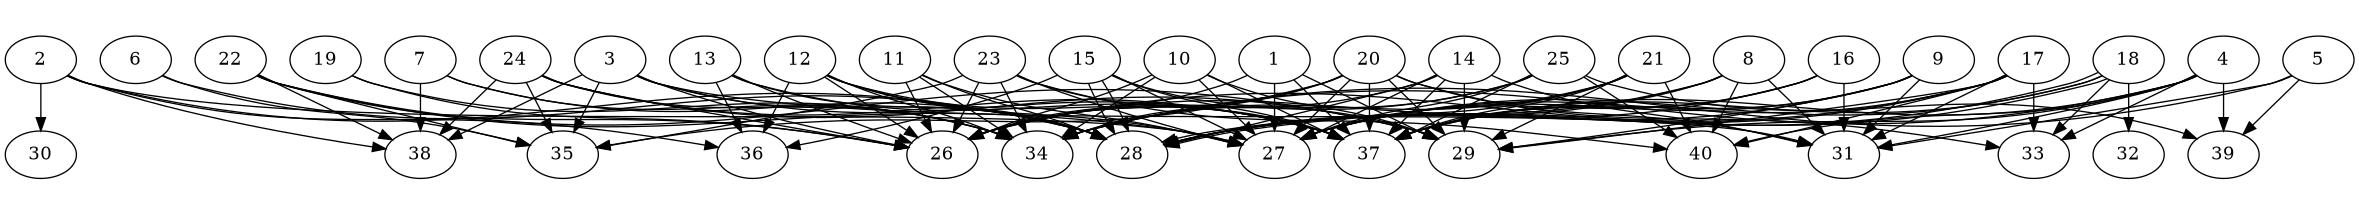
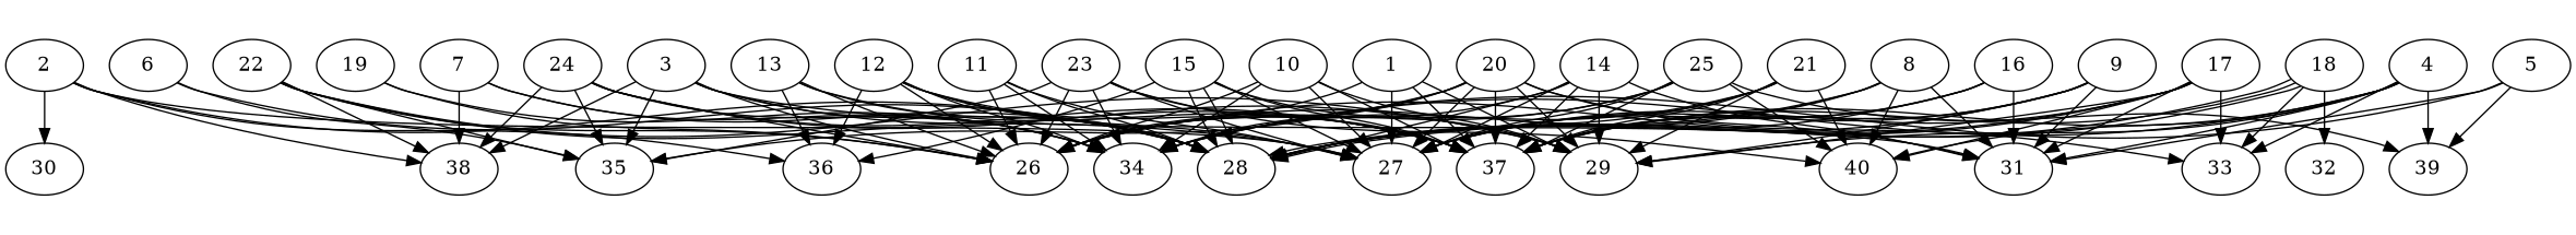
  digraph {
    node [alpha=0.15]
    1 [alpha=0.04 expect_size=10583040]
    26 [alpha=0.09 expect_size=19699712]
    27 [expect_size=30771200]
    29 [alpha=0.18 expect_size=15312896]
    37 [alpha=0.01 expect_size=8290304]
    2 [alpha=0.06 expect_size=10484736]
    28 [alpha=0.04 expect_size=42476544]
    30 [alpha=0.07 expect_size=23409664]
    36 [alpha=0.19 expect_size=34058240]
    38 [alpha=0.19 expect_size=44365824]
    3 [alpha=0.14 expect_size=17922048]
    31 [alpha=0.12 expect_size=45139968]
    35 [alpha=0.18 expect_size=47325184]
    4 [alpha=0.16 expect_size=38760448]
    33 [alpha=0.04 expect_size=9206784]
    34 [alpha=0.13 expect_size=16652288]
    39 [alpha=0.08 expect_size=6007808]
    40 [alpha=0.02 expect_size=48689152]
    5 [alpha=0.00 expect_size=32446464]
    6 [alpha=0.05 expect_size=36680704]
    7 [expect_size=32402432]
    8 [alpha=0.14 expect_size=10521600]
    9 [alpha=0.16 expect_size=19158016]
    10 [alpha=0.02 expect_size=39999488]
    11 [alpha=0.03 expect_size=41278464]
    12 [expect_size=51111936]
    13 [alpha=0.10 expect_size=17632256]
    14 [alpha=0.02 expect_size=51610624]
    15 [alpha=0.08 expect_size=42991616]
    16 [alpha=0.05 expect_size=44065792]
    17 [alpha=0.05 expect_size=7705600]
    18 [alpha=0.08 expect_size=42926080]
    32 [expect_size=38658048]
    19 [alpha=0.03 expect_size=29701120]
    20 [alpha=0.09 expect_size=19519488]
    21 [alpha=0.17 expect_size=24062976]
    22 [alpha=0.08 expect_size=32134144]
    23 [alpha=0.03 expect_size=21474304]
    24 [alpha=0.13 expect_size=44146688]
    25 [alpha=0.14 expect_size=48445440]
    1 -> 26
    1 -> 27
    1 -> 29
    1 -> 37
    2 -> 27
    2 -> 28
    2 -> 30
    2 -> 36
    2 -> 38
    3 -> 26
    3 -> 37
    3 -> 28
    3 -> 38
    3 -> 31
    3 -> 35
    4 -> 29
    4 -> 37
    4 -> 31
    4 -> 33
    4 -> 34
    4 -> 39
    4 -> 40
    5 -> 31
    5 -> 34
    5 -> 39
    6 -> 28
    6 -> 35
    7 -> 28
    7 -> 38
    7 -> 34
    8 -> 26
    8 -> 37
    8 -> 28
    8 -> 31
    8 -> 40
    9 -> 27
    9 -> 29
    9 -> 37
    9 -> 28
    9 -> 31
    10 -> 26
    10 -> 27
    10 -> 29
    10 -> 37
    10 -> 34
    11 -> 26
    11 -> 27
    11 -> 28
    11 -> 34
    12 -> 26
    12 -> 27
    12 -> 37
    12 -> 28
    12 -> 36
    12 -> 34
    13 -> 26
    13 -> 37
    13 -> 28
    13 -> 36
    14 -> 26
    14 -> 27
    14 -> 29
    14 -> 37
    14 -> 28
    14 -> 31
    15 -> 27
    15 -> 29
    15 -> 37
    15 -> 28
    15 -> 28
    15 -> 36
    16 -> 27
    16 -> 37
    16 -> 28
    16 -> 31
    17 -> 26
    17 -> 27
    17 -> 29
    17 -> 28
    17 -> 31
    17 -> 33
    17 -> 40
-   18 -> 27
    18 -> 37
    18 -> 28
    18 -> 28
    18 -> 33
    18 -> 32
    19 -> 26
    19 -> 34
    20 -> 26
    20 -> 27
    20 -> 29
    20 -> 37
    20 -> 31
    20 -> 35
    20 -> 33
    20 -> 34
    21 -> 27
    21 -> 29
    21 -> 37
    21 -> 28
    21 -> 34
    21 -> 40
    22 -> 26
    22 -> 27
    22 -> 29
    22 -> 38
    22 -> 35
    23 -> 26
    23 -> 27
    23 -> 37
    23 -> 35
    23 -> 34
    23 -> 40
    24 -> 26
    24 -> 29
    24 -> 37
    24 -> 38
    24 -> 35
    24 -> 34
    25 -> 26
    25 -> 27
    25 -> 37
    25 -> 34
    25 -> 39
    25 -> 40
  }
